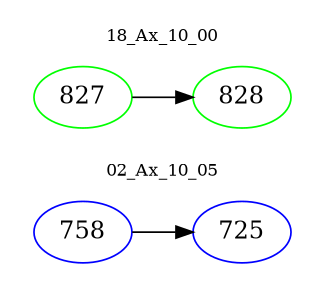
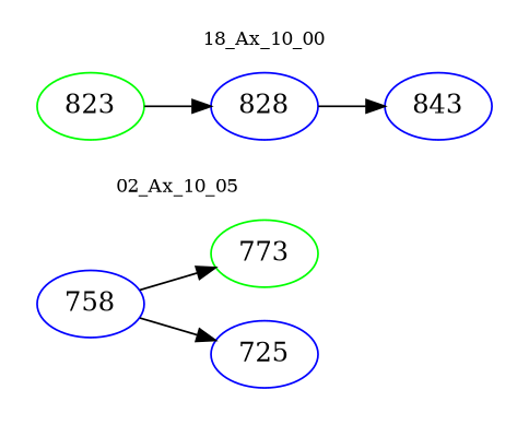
  digraph {
    rankdir=LR
    node [color=blue]
    edge [color=black]
    n1 [label=758]
    n2 [label=725]
-   n4 [color=green label=828]
-   n5 [color=green label=827]
+   n3 [color=green label=773]
+   n4 [label=828]
+   n5 [color=green label=823]
+   n6 [label=843]
    subgraph cluster_1 {
      color=white
      fontsize=10
      label="02_Ax_10_05"
      n1
      n2
+     n3
    }
    subgraph cluster_2 {
      color=white
      fontsize=10
      label="18_Ax_10_00"
      n4
      n5
+     n6
    }
    n1 -> n2
+   n1 -> n3
+   n4 -> n6
    n5 -> n4
  }
